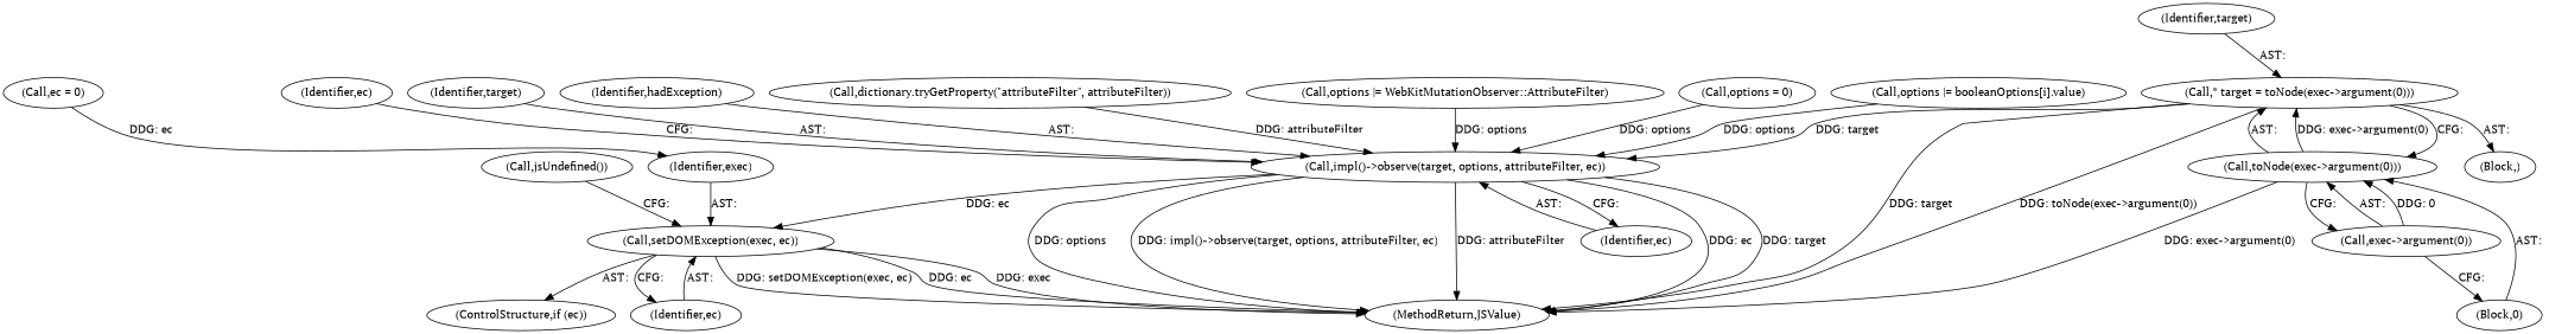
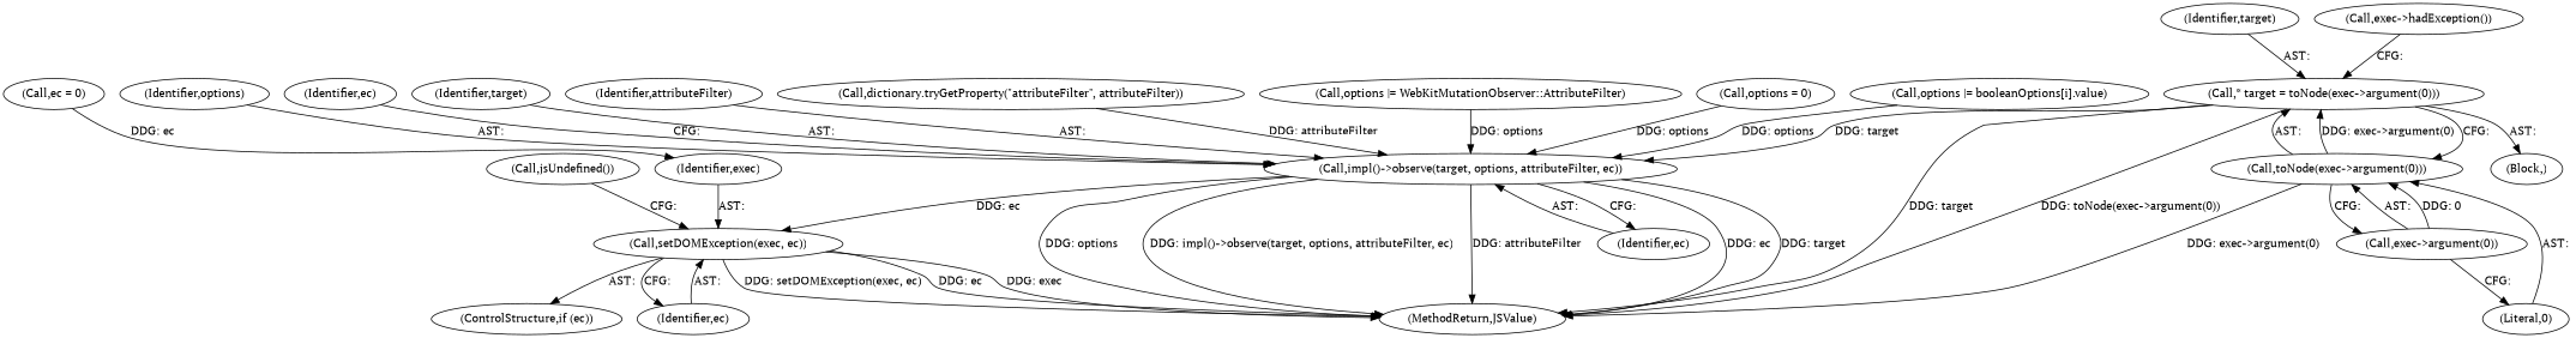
  digraph {
    fontname="PT Serif"
    node [fontname="PT Serif"]
    edge [fontname="PT Serif"]
    n1 [label="(Call,* target = toNode(exec->argument(0)))"]
    n2 [label="(Call,toNode(exec->argument(0)))"]
    n3 [label="(Call,impl()->observe(target, options, attributeFilter, ec))"]
    n4 [label="(Block,)"]
    n5 [label="(MethodReturn,JSValue)"]
    n6 [label="(Call,exec->argument(0))"]
    n7 [label="(Call,setDOMException(exec, ec))"]
    n8 [label="(Identifier,ec)"]
-   n9 [label="(Block,0)"]
+   n9 [label="(Literal,0)"]
    n10 [label="(ControlStructure,if (ec))"]
    n11 [label="(Identifier,ec)"]
    n12 [label="(Call,jsUndefined())"]
    n13 [label="(Identifier,ec)"]
    n14 [label="(Identifier,target)"]
    n15 [label="(Identifier,target)"]
-   n16 [label="(Identifier,hadException)"]
+   n16 [label="(Identifier,attributeFilter)"]
+   n17 [label="(Call,exec->hadException())"]
    n18 [label="(Call,dictionary.tryGetProperty(\"attributeFilter\", attributeFilter))"]
    n19 [label="(Call,ec = 0)"]
    n20 [label="(Identifier,exec)"]
    n21 [label="(Call,options |= WebKitMutationObserver::AttributeFilter)"]
    n22 [label="(Call,options = 0)"]
    n23 [label="(Call,options |= booleanOptions[i].value)"]
+   n24 [label="(Identifier,options)"]
    n1 -> n2 [label="CFG: "]
    n1 -> n3 [label="DDG: target"]
    n1 -> n4 [label="AST: "]
    n1 -> n5 [label="DDG: target"]
    n1 -> n5 [label="DDG: toNode(exec->argument(0))"]
    n2 -> n1 [label="AST: "]
    n2 -> n1 [label="DDG: exec->argument(0)"]
    n2 -> n5 [label="DDG: exec->argument(0)"]
    n2 -> n6 [label="CFG: "]
    n3 -> n5 [label="DDG: ec"]
    n3 -> n5 [label="DDG: target"]
    n3 -> n5 [label="DDG: options"]
    n3 -> n5 [label="DDG: impl()->observe(target, options, attributeFilter, ec)"]
    n3 -> n5 [label="DDG: attributeFilter"]
    n3 -> n7 [label="DDG: ec"]
    n3 -> n8 [label="CFG: "]
    n6 -> n2 [label="AST: "]
    n6 -> n2 [label="DDG: 0"]
    n6 -> n9 [label="CFG: "]
    n7 -> n5 [label="DDG: exec"]
    n7 -> n5 [label="DDG: setDOMException(exec, ec)"]
    n7 -> n5 [label="DDG: ec"]
    n7 -> n10 [label="AST: "]
    n7 -> n11 [label="CFG: "]
    n8 -> n3 [label="AST: "]
    n9 -> n2 [label="AST: "]
    n11 -> n7 [label="AST: "]
    n12 -> n7 [label="CFG: "]
    n13 -> n3 [label="CFG: "]
    n14 -> n1 [label="AST: "]
    n15 -> n3 [label="AST: "]
    n16 -> n3 [label="AST: "]
+   n17 -> n1 [label="CFG: "]
    n18 -> n3 [label="DDG: attributeFilter"]
    n19 -> n20 [label="DDG: ec"]
    n20 -> n7 [label="AST: "]
    n21 -> n3 [label="DDG: options"]
    n22 -> n3 [label="DDG: options"]
    n23 -> n3 [label="DDG: options"]
+   n24 -> n3 [label="AST: "]
  }
